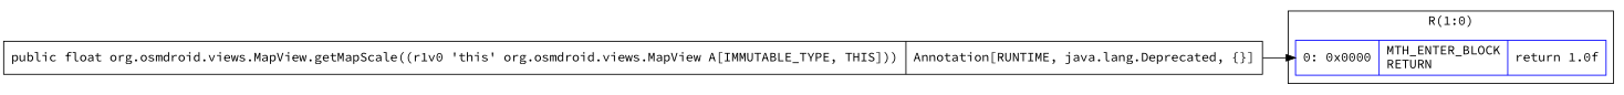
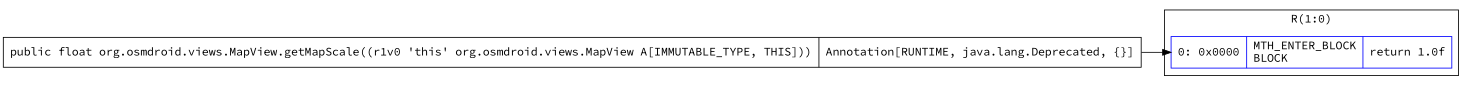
  digraph {
    rankdir=LR
    fontname="Source Code Pro"
    node [shape=record fontname="Source Code Pro"]
-   n1 [color=blue label="{0\:\ 0x0000|MTH_ENTER_BLOCK\lRETURN\l|return 1.0f\l}"]
+   n1 [color=blue label="{0\:\ 0x0000|MTH_ENTER_BLOCK\lBLOCK\l|return 1.0f\l}"]
    n2 [label="{public float org.osmdroid.views.MapView.getMapScale((r1v0 'this' org.osmdroid.views.MapView A[IMMUTABLE_TYPE, THIS]))  | Annotation[RUNTIME, java.lang.Deprecated, \{\}]\l}"]
    subgraph cluster_1 {
      label="R(1:0)"
      n1
    }
    n2 -> n1 [fontname="Source Code Pro"]
  }
